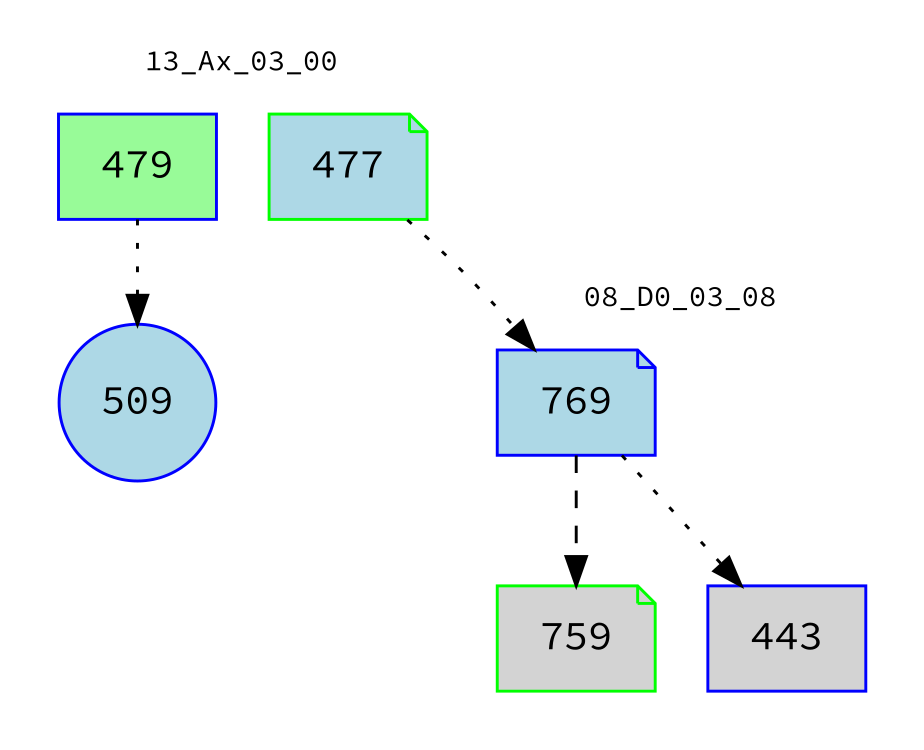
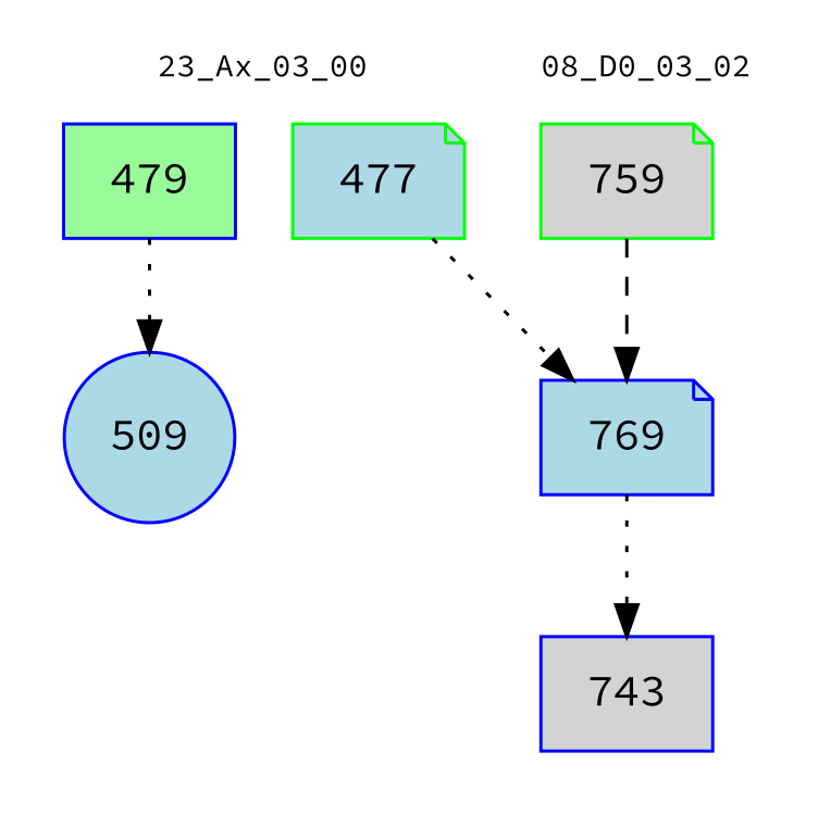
  digraph {
    fontname="Source Code Pro"
    node [color=blue fillcolor=lightblue fontname="Source Code Pro" shape=note style=filled]
    edge [color=black fontname="Source Code Pro" style=dotted]
    n1 [color=green label=477]
    n2 [fillcolor=palegreen label=479 shape=box]
    n3 [label=509 shape=circle]
    n4 [color=green fillcolor=lightgrey label=759]
    n5 [label=769]
-   n6 [fillcolor=lightgrey label=443 shape=box]
+   n6 [fillcolor=lightgrey label=743 shape=box]
    subgraph cluster_1 {
      color=white
      fontsize=10
-     label="13_Ax_03_00"
+     label="23_Ax_03_00"
      n1
      n2
      n3
    }
    subgraph cluster_2 {
      color=white
      fontsize=10
-     label="08_D0_03_08"
+     label="08_D0_03_02"
      n4
      n5
      n6
    }
    n1 -> n5
    n2 -> n3
-   n5 -> n4 [style=dashed]
+   n4 -> n5 [style=dashed]
    n5 -> n6
  }
